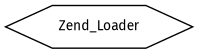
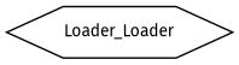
  digraph {
    rankdir=LR
    fontname="Fira Sans"
-   n1 [color=black fillcolor=white fontname="Fira Sans" fontsize=10 height=0.2 label=Zend_Loader shape=hexagon style=filled width=0.4]
+   n1 [color=black fillcolor=white fontname="Fira Sans" fontsize=10 height=0.2 label=Loader_Loader shape=hexagon style=filled width=0.4]
  }
